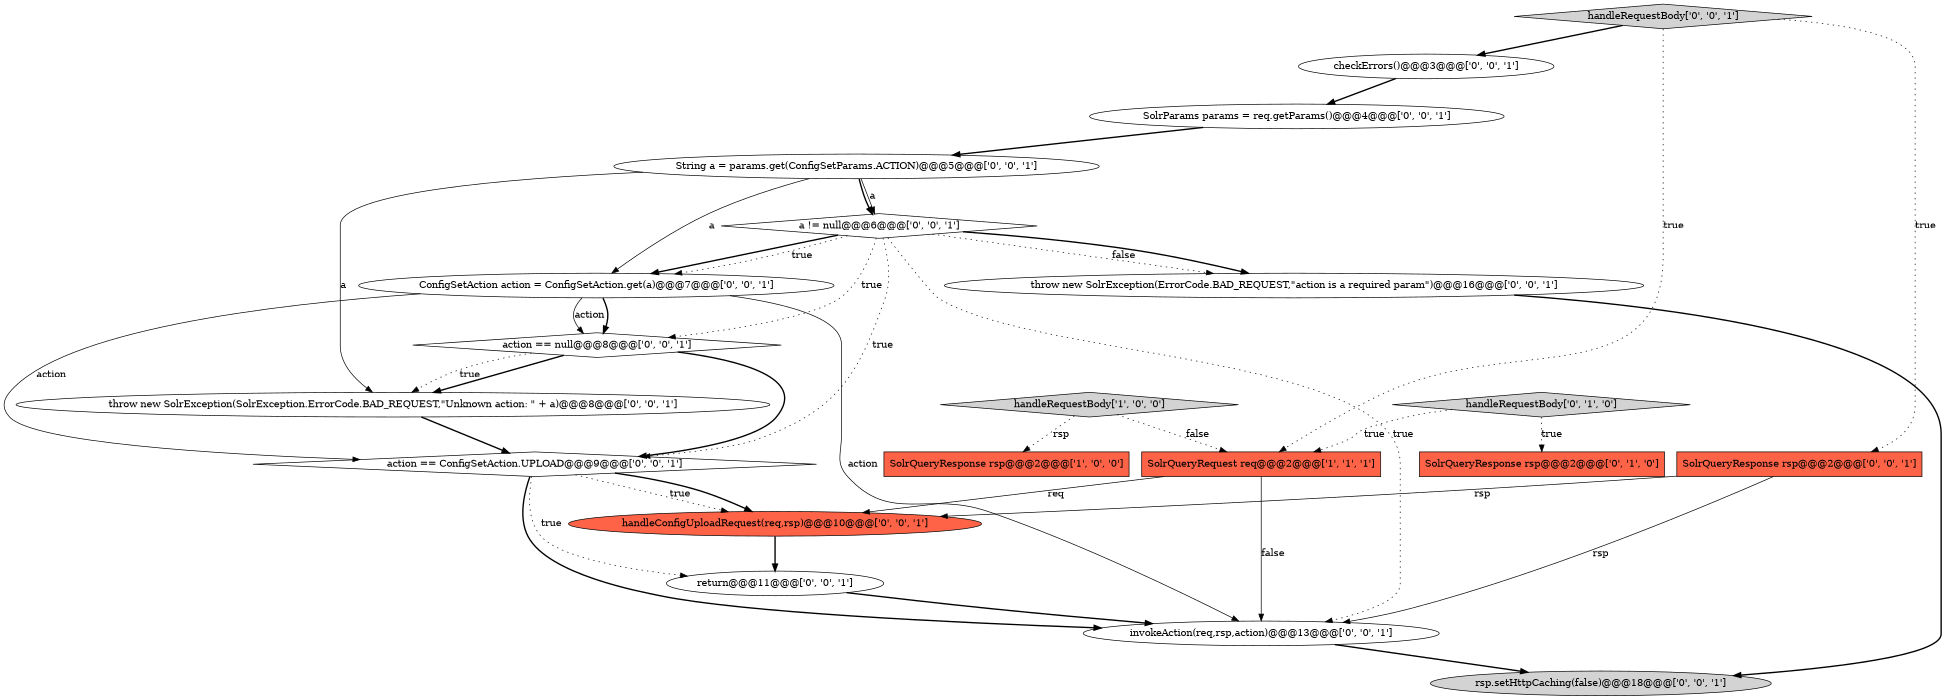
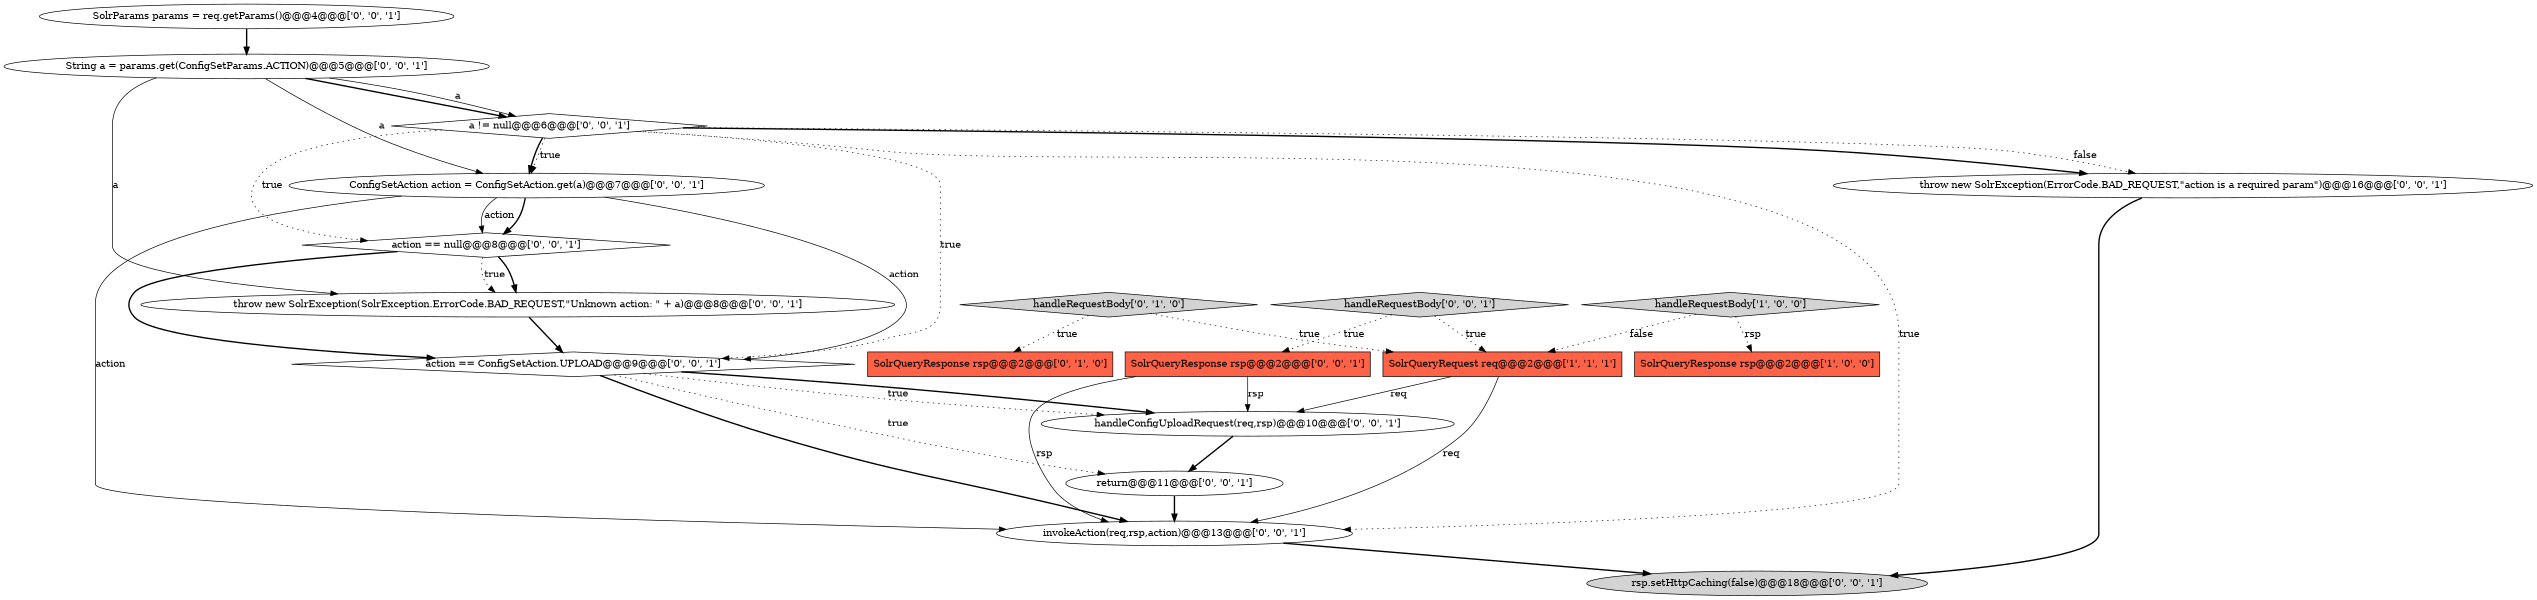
  digraph {
    node [fillcolor=white shape=ellipse style=filled]
    edge [style=bold]
    n1 [fillcolor=lightgray label="handleRequestBody['0', '1', '0']" shape=diamond]
    n2 [fillcolor=tomato label="SolrQueryRequest req@@@2@@@['1', '1', '1']" shape=box]
    n3 [fillcolor=tomato label="SolrQueryResponse rsp@@@2@@@['0', '1', '0']" shape=box]
-   n4 [fillcolor=tomato label="handleConfigUploadRequest(req,rsp)@@@10@@@['0', '0', '1']"]
+   n4 [label="handleConfigUploadRequest(req,rsp)@@@10@@@['0', '0', '1']"]
    n5 [label="invokeAction(req,rsp,action)@@@13@@@['0', '0', '1']"]
    n6 [label="return@@@11@@@['0', '0', '1']"]
    n7 [label="ConfigSetAction action = ConfigSetAction.get(a)@@@7@@@['0', '0', '1']"]
    n8 [label="action == null@@@8@@@['0', '0', '1']" shape=diamond]
    n9 [label="action == ConfigSetAction.UPLOAD@@@9@@@['0', '0', '1']" shape=diamond]
    n10 [label="throw new SolrException(SolrException.ErrorCode.BAD_REQUEST,\"Unknown action: \" + a)@@@8@@@['0', '0', '1']"]
    n11 [fillcolor=lightgray label="rsp.setHttpCaching(false)@@@18@@@['0', '0', '1']"]
    n12 [label="SolrParams params = req.getParams()@@@4@@@['0', '0', '1']"]
    n13 [label="String a = params.get(ConfigSetParams.ACTION)@@@5@@@['0', '0', '1']"]
    n14 [label="a != null@@@6@@@['0', '0', '1']" shape=diamond]
-   n15 [label="checkErrors()@@@3@@@['0', '0', '1']"]
    n16 [label="throw new SolrException(ErrorCode.BAD_REQUEST,\"action is a required param\")@@@16@@@['0', '0', '1']"]
    n17 [fillcolor=lightgray label="handleRequestBody['0', '0', '1']" shape=diamond]
    n18 [fillcolor=tomato label="SolrQueryResponse rsp@@@2@@@['0', '0', '1']" shape=box]
    n19 [fillcolor=lightgray label="handleRequestBody['1', '0', '0']" shape=diamond]
    n20 [fillcolor=tomato label="SolrQueryResponse rsp@@@2@@@['1', '0', '0']" shape=box]
    n1 -> n2 [label=true style=dotted]
    n1 -> n3 [label=true style=dotted]
    n2 -> n4 [label=req style=solid]
-   n2 -> n5 [label=false style=solid]
+   n2 -> n5 [label=req style=solid]
    n4 -> n6
    n5 -> n11
    n6 -> n5
    n7 -> n5 [label=action style=solid]
    n7 -> n8
    n7 -> n8 [label=action style=solid]
    n7 -> n9 [label=action style=solid]
    n8 -> n9
    n8 -> n10
    n8 -> n10 [label=true style=dotted]
    n9 -> n4 [label=true style=dotted]
    n9 -> n4
    n9 -> n5
    n9 -> n6 [label=true style=dotted]
    n10 -> n9
    n12 -> n13
    n13 -> n7 [label=a style=solid]
    n13 -> n10 [label=a style=solid]
    n13 -> n14
    n13 -> n14 [label=a style=solid]
    n14 -> n5 [label=true style=dotted]
    n14 -> n7
    n14 -> n7 [label=true style=dotted]
    n14 -> n8 [label=true style=dotted]
    n14 -> n9 [label=true style=dotted]
    n14 -> n16 [label=false style=dotted]
    n14 -> n16
-   n15 -> n12
    n16 -> n11
    n17 -> n2 [label=true style=dotted]
-   n17 -> n15
    n17 -> n18 [label=true style=dotted]
    n18 -> n4 [label=rsp style=solid]
    n18 -> n5 [label=rsp style=solid]
    n19 -> n2 [label=false style=dotted]
    n19 -> n20 [label=rsp style=dotted]
  }
